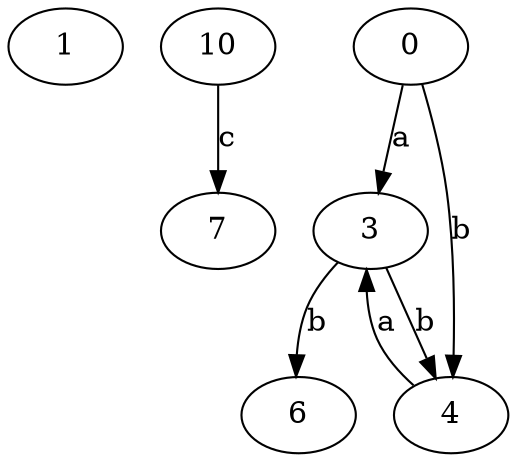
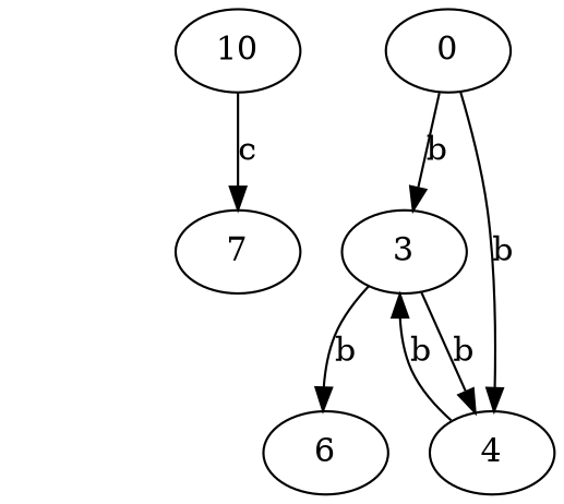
  strict digraph {
    fontname="DejaVu Serif"
    node [fontname="DejaVu Serif"]
    edge [fontname="DejaVu Serif"]
-   1
    10
    7
    3
    4
    6
    0
    10 -> 7 [label=c]
    3 -> 4 [label=b]
    3 -> 6 [label=b]
-   4 -> 3 [label=a]
-   0 -> 3 [label=a]
+   4 -> 3 [label=b]
+   0 -> 3 [label=b]
    0 -> 4 [label=b]
  }
